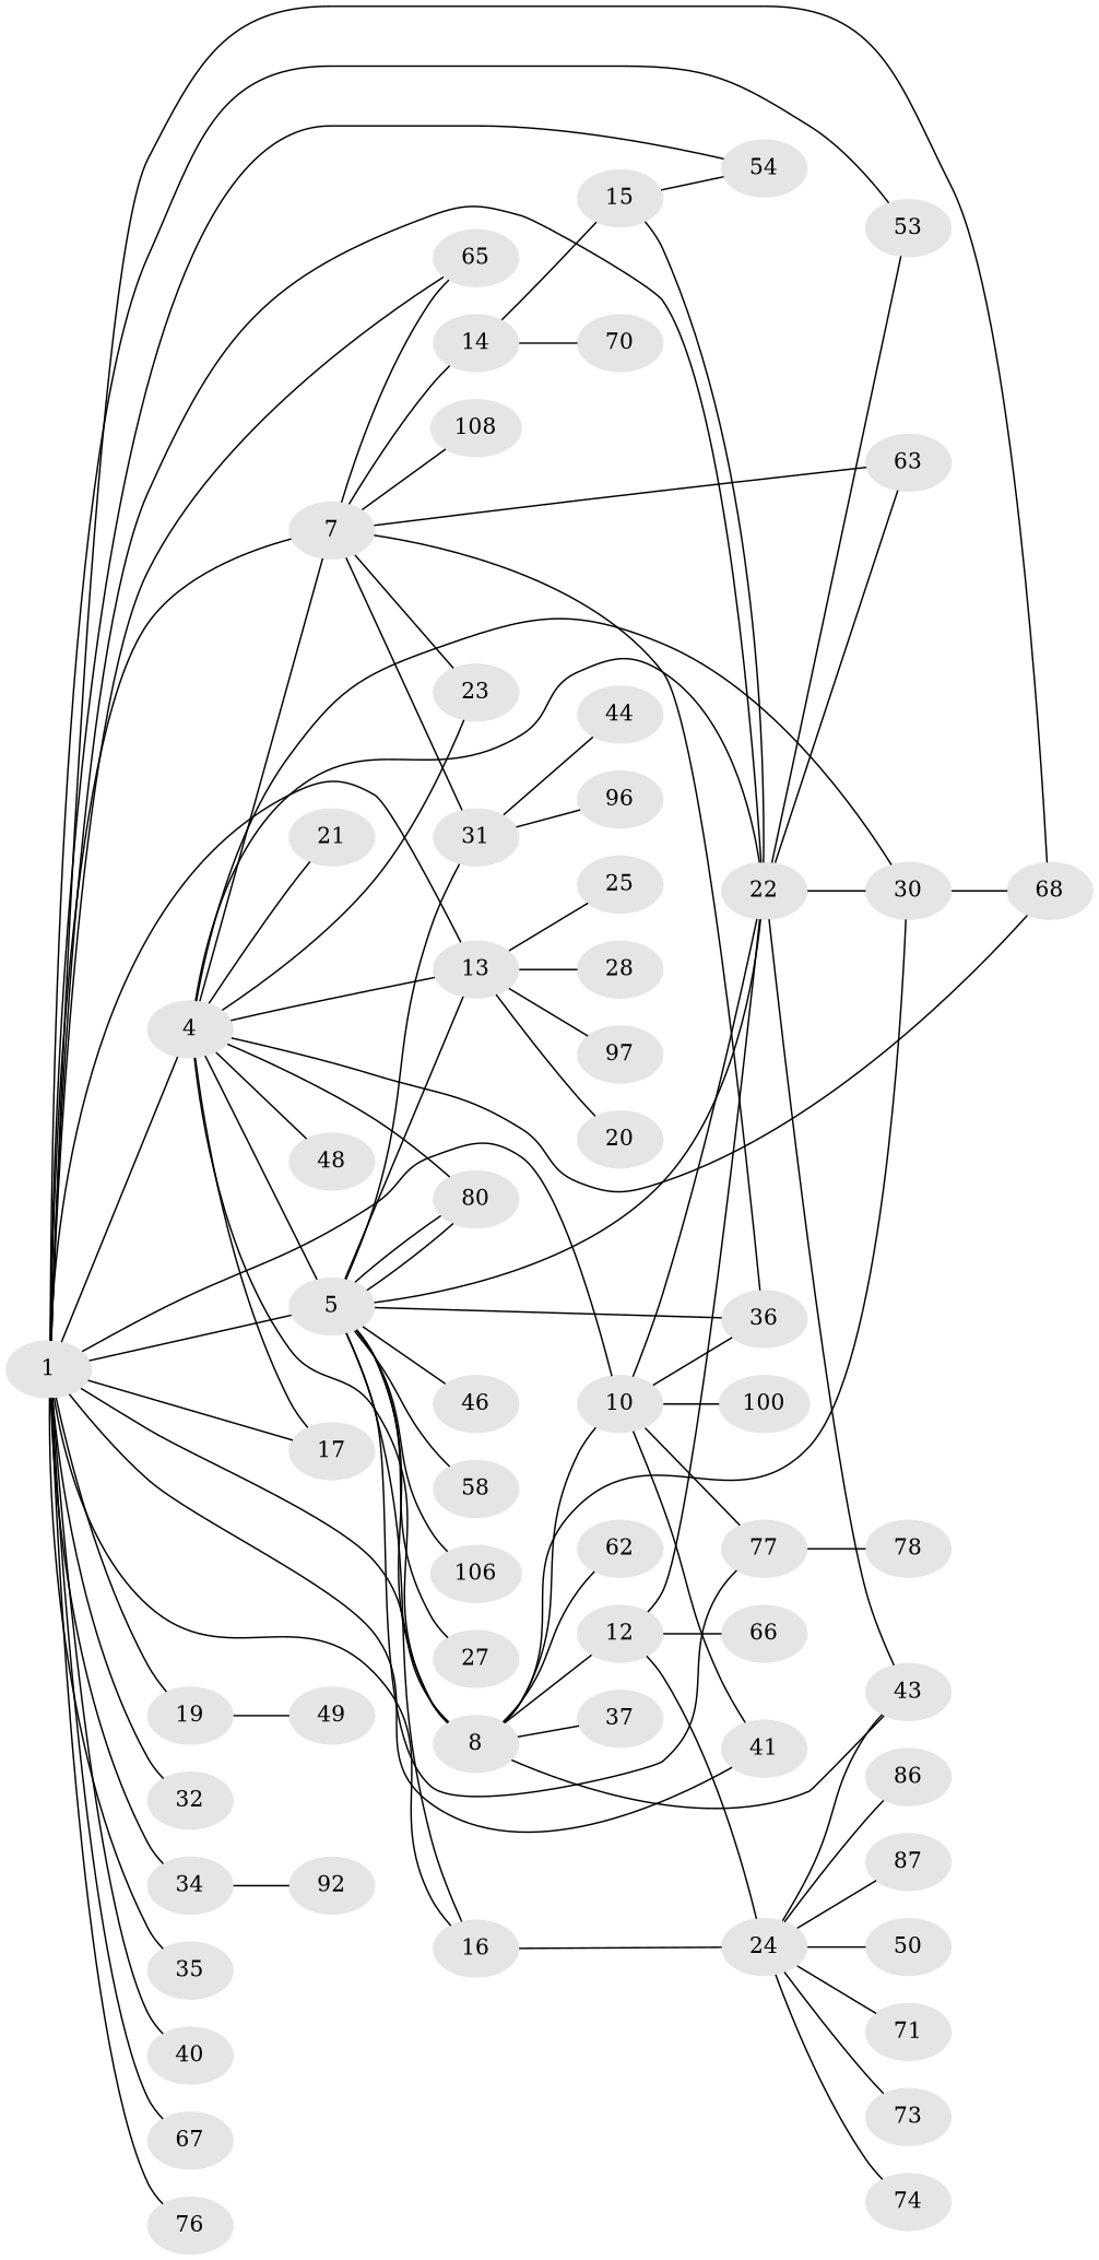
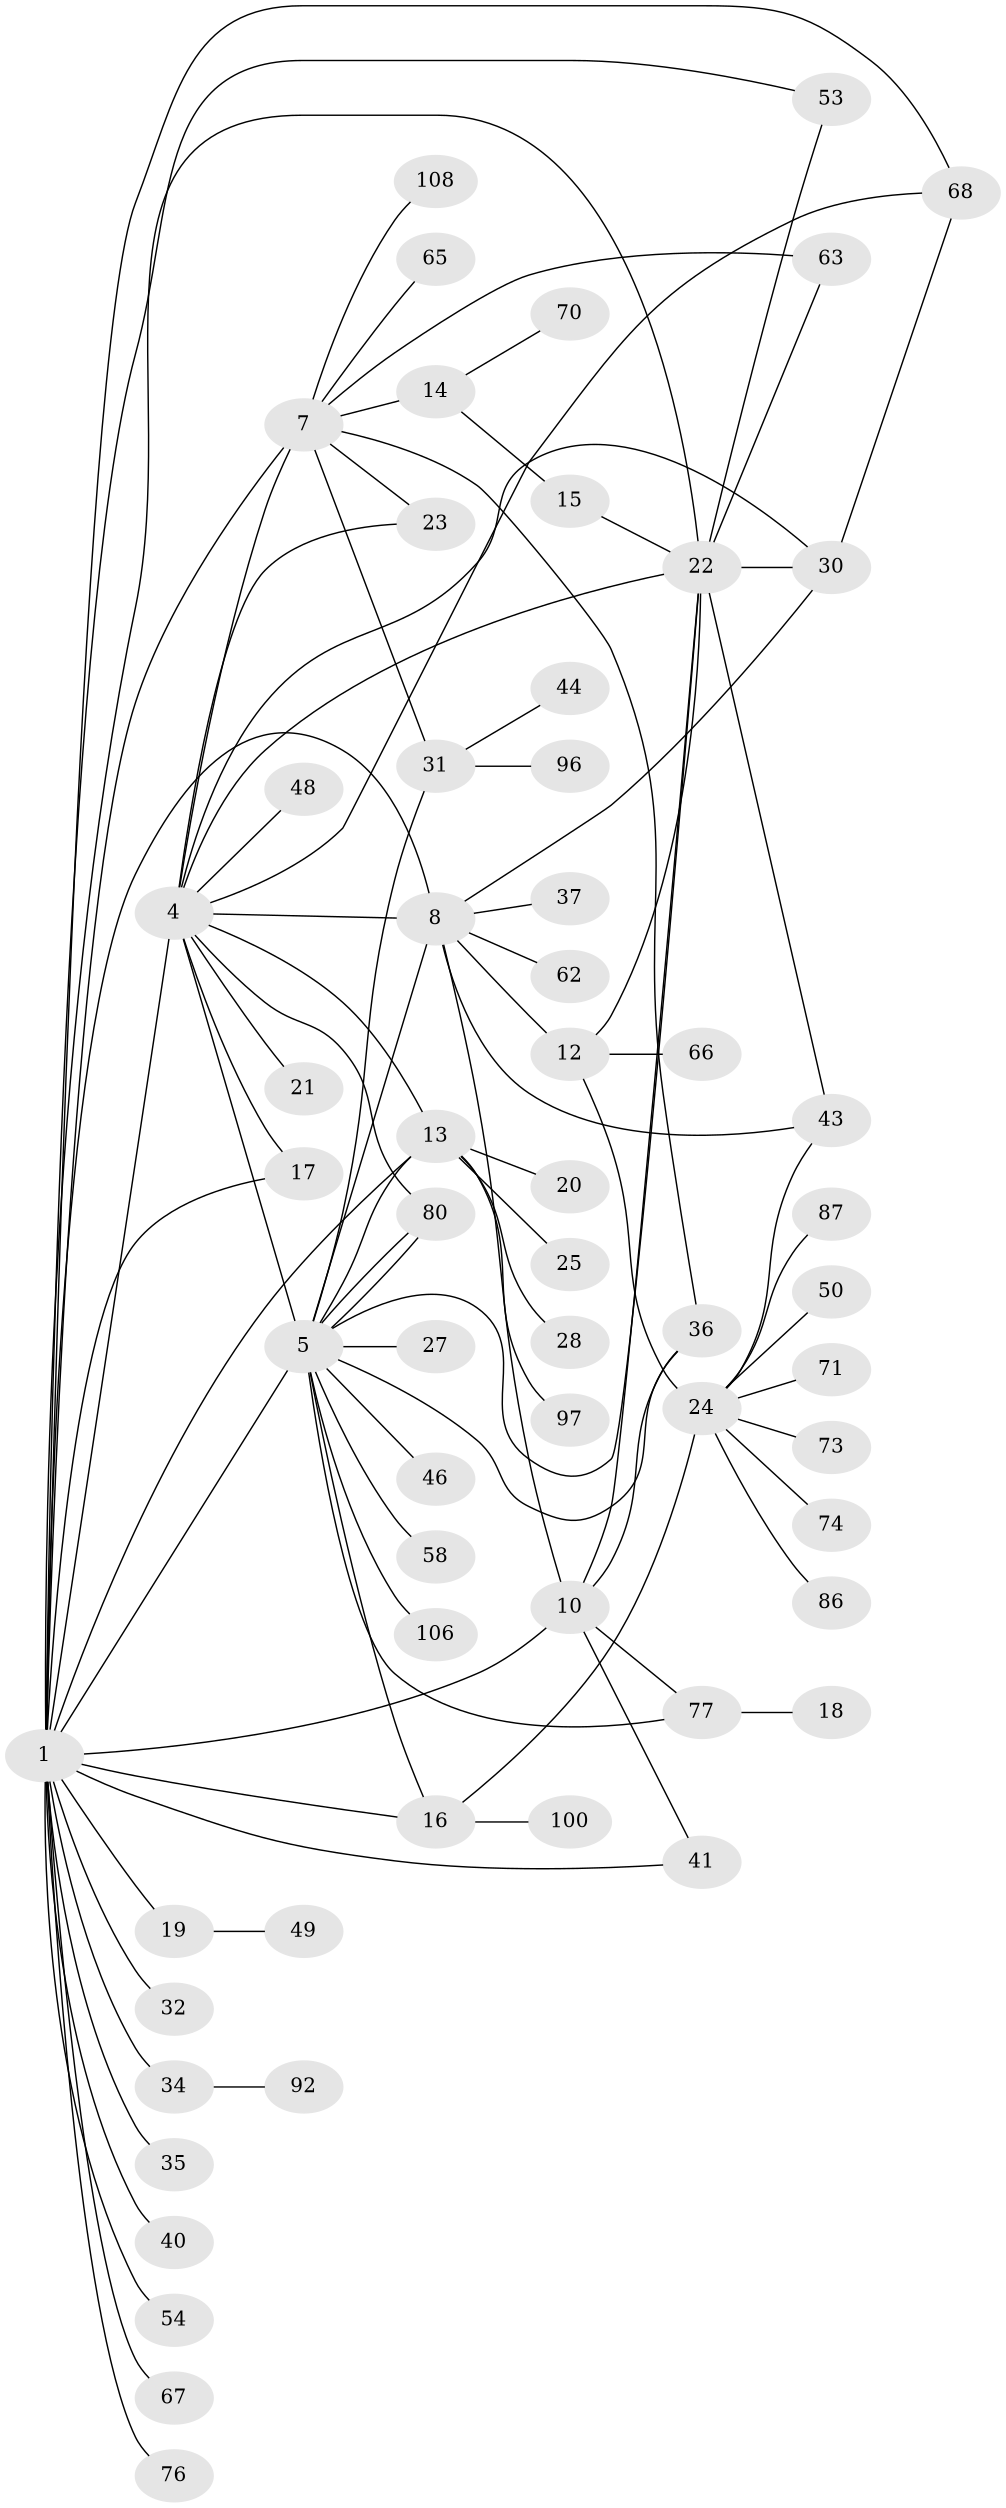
  graph {
    rankdir=LR
    node [color=gray90 style=filled]
    1 [super="+3+6+2"]
    4 [super="+57"]
    5
    7 [super="+11"]
    8 [super="+79+33"]
    10 [super="+45"]
    13 [super="+51+90"]
    16
    17
    19
    22 [super="+69"]
    32
    34
    35
    40 [super="+111"]
    41
    53
    54 [super="+118+102"]
    65
    67
    68 [super="+89+72"]
    76
    21 [super="+81"]
    23
    30 [super="+114+39"]
    48
    80 [super="+93+103+115"]
    27 [super="+99"]
    31
    36
    46
    58
    77
    106
    14 [super="+75+18"]
    63 [super="+101"]
    108
    12 [super="+120"]
    37
    43
    62
    20
    25
    28
    97
    24
    100
    49 [super="+104"]
    92 [super="+94"]
    44
    96
-   78
+   78 [label=18]
    15 [super="+95+109+52+59"]
    70
    66
    50
    71
    73
    74
    86
    87
    1 -- 4
    1 -- 5
    1 -- 7
    1 -- 8
    1 -- 10 [weight=2]
    1 -- 13 [weight=2]
    1 -- 16
    1 -- 17
    1 -- 19 [weight=2]
    1 -- 22
    1 -- 32
    1 -- 34
    1 -- 35
    1 -- 40
    1 -- 41
    1 -- 53
    1 -- 54
-   1 -- 65
    1 -- 67
    1 -- 68
    1 -- 76
    4 -- 5
    4 -- 7
    4 -- 8
    4 -- 13
    4 -- 17
    4 -- 22
    4 -- 68
    4 -- 21
    4 -- 23
    4 -- 30
    4 -- 48
    4 -- 80
    5 -- 8
    5 -- 13
    5 -- 16
    5 -- 22
    5 -- 80
    5 -- 80
    5 -- 27
    5 -- 31
    5 -- 36
    5 -- 46
    5 -- 58
    5 -- 77
    5 -- 106
    7 -- 65
    7 -- 23
    7 -- 31
    7 -- 36
    7 -- 14
    7 -- 63 [weight=2]
    7 -- 108
    8 -- 10
    8 -- 30 [weight=2]
    8 -- 12
    8 -- 37
    8 -- 43
    8 -- 62
    10 -- 22
    10 -- 41
    10 -- 36
    10 -- 77
    13 -- 20
    13 -- 25
    13 -- 28
    13 -- 97
    16 -- 24
-   10 -- 100
+   16 -- 100
    19 -- 49
    22 -- 53
    22 -- 30 [weight=2]
    22 -- 63
    22 -- 43
    34 -- 92
    30 -- 68
    31 -- 44
    31 -- 96
    77 -- 78
    14 -- 15 [weight=2]
    14 -- 70
    12 -- 22
    12 -- 24
    12 -- 66
    24 -- 43
    24 -- 50
    24 -- 71
    24 -- 73
    24 -- 74
    24 -- 86
    24 -- 87
    15 -- 22
-   15 -- 54
  }
